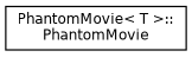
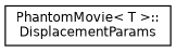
  digraph {
    rankdir=LR
-   n1 [color=black fillcolor=white fontname=Helvetica fontsize=10 height=0.2 label="PhantomMovie\< T \>::\lPhantomMovie" shape=record style=filled width=0.4]
+   n1 [color=black fillcolor=white fontname=Helvetica fontsize=10 height=0.2 label="PhantomMovie\< T \>::\lDisplacementParams" shape=record style=filled width=0.4]
  }
